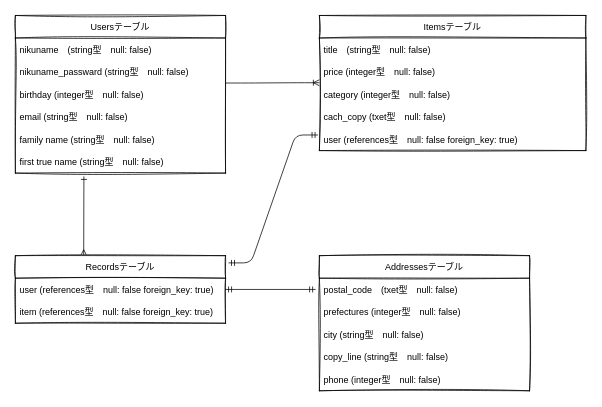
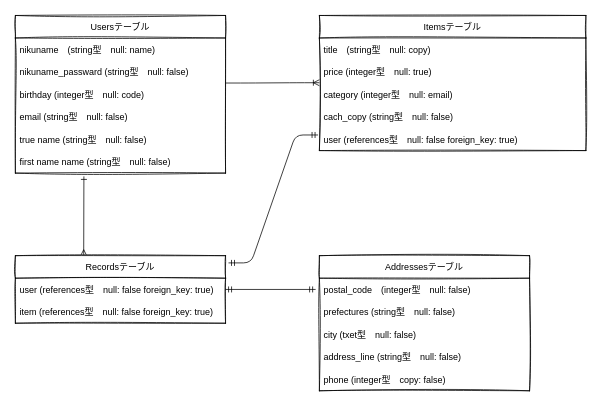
  <mxCell id="0" value="" />
  <mxCell id="1" parent="0" />
  <mxCell id="2" value="Usersテーブル" style="swimlane;fontStyle=0;childLayout=stackLayout;horizontal=1;startSize=30;horizontalStack=0;resizeParent=1;resizeParentMax=0;resizeLast=0;collapsible=1;marginBottom=0;sketch=1;" parent="1" vertex="1"><mxGeometry x="20" y="20" width="280" height="210" as="geometry"><mxRectangle x="40" y="120" width="100" height="30" as="alternateBounds" /></mxGeometry></mxCell>
- <mxCell id="3" value="nikuname　(string型　null: false)" style="text;strokeColor=none;fillColor=none;align=left;verticalAlign=middle;spacingLeft=4;spacingRight=4;overflow=hidden;points=[[0,0.5],[1,0.5]];portConstraint=eastwest;rotatable=0;sketch=1;" parent="2" vertex="1"><mxGeometry y="30" width="280" height="30" as="geometry" /></mxCell>
+ <mxCell id="3" value="nikuname　(string型　null: name)" style="text;strokeColor=none;fillColor=none;align=left;verticalAlign=middle;spacingLeft=4;spacingRight=4;overflow=hidden;points=[[0,0.5],[1,0.5]];portConstraint=eastwest;rotatable=0;sketch=1;" parent="2" vertex="1"><mxGeometry y="30" width="280" height="30" as="geometry" /></mxCell>
  <mxCell id="4" value="nikuname_passward (string型　null: false)" style="text;strokeColor=none;fillColor=none;align=left;verticalAlign=middle;spacingLeft=4;spacingRight=4;overflow=hidden;points=[[0,0.5],[1,0.5]];portConstraint=eastwest;rotatable=0;sketch=1;" parent="2" vertex="1"><mxGeometry y="60" width="280" height="30" as="geometry" /></mxCell>
- <mxCell id="5" value="birthday (integer型　null: false)" style="text;strokeColor=none;fillColor=none;align=left;verticalAlign=middle;spacingLeft=4;spacingRight=4;overflow=hidden;points=[[0,0.5],[1,0.5]];portConstraint=eastwest;rotatable=0;sketch=1;" parent="2" vertex="1"><mxGeometry y="90" width="280" height="30" as="geometry" /></mxCell>
+ <mxCell id="5" value="birthday (integer型　null: code)" style="text;strokeColor=none;fillColor=none;align=left;verticalAlign=middle;spacingLeft=4;spacingRight=4;overflow=hidden;points=[[0,0.5],[1,0.5]];portConstraint=eastwest;rotatable=0;sketch=1;" parent="2" vertex="1"><mxGeometry y="90" width="280" height="30" as="geometry" /></mxCell>
  <mxCell id="6" value="email (string型　null: false)" style="text;strokeColor=none;fillColor=none;align=left;verticalAlign=middle;spacingLeft=4;spacingRight=4;overflow=hidden;points=[[0,0.5],[1,0.5]];portConstraint=eastwest;rotatable=0;sketch=1;" parent="2" vertex="1"><mxGeometry y="120" width="280" height="30" as="geometry" /></mxCell>
- <mxCell id="7" value="family name (string型　null: false)" style="text;strokeColor=none;fillColor=none;align=left;verticalAlign=middle;spacingLeft=4;spacingRight=4;overflow=hidden;points=[[0,0.5],[1,0.5]];portConstraint=eastwest;rotatable=0;sketch=1;" parent="2" vertex="1"><mxGeometry y="150" width="280" height="30" as="geometry" /></mxCell>
- <mxCell id="8" value="first true name (string型　null: false)" style="text;strokeColor=none;fillColor=none;align=left;verticalAlign=middle;spacingLeft=4;spacingRight=4;overflow=hidden;points=[[0,0.5],[1,0.5]];portConstraint=eastwest;rotatable=0;sketch=1;" vertex="1" parent="2"><mxGeometry y="180" width="280" height="30" as="geometry" /></mxCell>
+ <mxCell id="7" value="true name (string型　null: false)" style="text;strokeColor=none;fillColor=none;align=left;verticalAlign=middle;spacingLeft=4;spacingRight=4;overflow=hidden;points=[[0,0.5],[1,0.5]];portConstraint=eastwest;rotatable=0;sketch=1;" parent="2" vertex="1"><mxGeometry y="150" width="280" height="30" as="geometry" /></mxCell>
+ <mxCell id="8" value="first name name (string型　null: false)" style="text;strokeColor=none;fillColor=none;align=left;verticalAlign=middle;spacingLeft=4;spacingRight=4;overflow=hidden;points=[[0,0.5],[1,0.5]];portConstraint=eastwest;rotatable=0;sketch=1;" vertex="1" parent="2"><mxGeometry y="180" width="280" height="30" as="geometry" /></mxCell>
  <mxCell id="9" value="Itemsテーブル" style="swimlane;fontStyle=0;childLayout=stackLayout;horizontal=1;startSize=30;horizontalStack=0;resizeParent=1;resizeParentMax=0;resizeLast=0;collapsible=1;marginBottom=0;sketch=1;" parent="1" vertex="1"><mxGeometry x="425" y="20" width="355" height="180" as="geometry" /></mxCell>
- <mxCell id="10" value="title　(string型　null: false)" style="text;strokeColor=none;fillColor=none;align=left;verticalAlign=middle;spacingLeft=4;spacingRight=4;overflow=hidden;points=[[0,0.5],[1,0.5]];portConstraint=eastwest;rotatable=0;sketch=1;" parent="9" vertex="1"><mxGeometry y="30" width="355" height="30" as="geometry" /></mxCell>
- <mxCell id="11" value="price (integer型　null: false)" style="text;strokeColor=none;fillColor=none;align=left;verticalAlign=middle;spacingLeft=4;spacingRight=4;overflow=hidden;points=[[0,0.5],[1,0.5]];portConstraint=eastwest;rotatable=0;sketch=1;" parent="9" vertex="1"><mxGeometry y="60" width="355" height="30" as="geometry" /></mxCell>
- <mxCell id="12" value="category (integer型　null: false)" style="text;strokeColor=none;fillColor=none;align=left;verticalAlign=middle;spacingLeft=4;spacingRight=4;overflow=hidden;points=[[0,0.5],[1,0.5]];portConstraint=eastwest;rotatable=0;sketch=1;" parent="9" vertex="1"><mxGeometry y="90" width="355" height="30" as="geometry" /></mxCell>
- <mxCell id="13" value="cach_copy (txet型　null: false)" style="text;strokeColor=none;fillColor=none;align=left;verticalAlign=middle;spacingLeft=4;spacingRight=4;overflow=hidden;points=[[0,0.5],[1,0.5]];portConstraint=eastwest;rotatable=0;sketch=1;" parent="9" vertex="1"><mxGeometry y="120" width="355" height="30" as="geometry" /></mxCell>
+ <mxCell id="10" value="title　(string型　null: copy)" style="text;strokeColor=none;fillColor=none;align=left;verticalAlign=middle;spacingLeft=4;spacingRight=4;overflow=hidden;points=[[0,0.5],[1,0.5]];portConstraint=eastwest;rotatable=0;sketch=1;" parent="9" vertex="1"><mxGeometry y="30" width="355" height="30" as="geometry" /></mxCell>
+ <mxCell id="11" value="price (integer型　null: true)" style="text;strokeColor=none;fillColor=none;align=left;verticalAlign=middle;spacingLeft=4;spacingRight=4;overflow=hidden;points=[[0,0.5],[1,0.5]];portConstraint=eastwest;rotatable=0;sketch=1;" parent="9" vertex="1"><mxGeometry y="60" width="355" height="30" as="geometry" /></mxCell>
+ <mxCell id="12" value="category (integer型　null: email)" style="text;strokeColor=none;fillColor=none;align=left;verticalAlign=middle;spacingLeft=4;spacingRight=4;overflow=hidden;points=[[0,0.5],[1,0.5]];portConstraint=eastwest;rotatable=0;sketch=1;" parent="9" vertex="1"><mxGeometry y="90" width="355" height="30" as="geometry" /></mxCell>
+ <mxCell id="13" value="cach_copy (string型　null: false)" style="text;strokeColor=none;fillColor=none;align=left;verticalAlign=middle;spacingLeft=4;spacingRight=4;overflow=hidden;points=[[0,0.5],[1,0.5]];portConstraint=eastwest;rotatable=0;sketch=1;" parent="9" vertex="1"><mxGeometry y="120" width="355" height="30" as="geometry" /></mxCell>
  <mxCell id="14" value="user (references型　null: false foreign_key: true)" style="text;strokeColor=none;fillColor=none;align=left;verticalAlign=middle;spacingLeft=4;spacingRight=4;overflow=hidden;points=[[0,0.5],[1,0.5]];portConstraint=eastwest;rotatable=0;sketch=1;" vertex="1" parent="9"><mxGeometry y="150" width="355" height="30" as="geometry" /></mxCell>
  <mxCell id="15" value="" style="edgeStyle=entityRelationEdgeStyle;fontSize=12;html=1;endArrow=ERoneToMany;" parent="1" edge="1"><mxGeometry width="100" height="100" relative="1" as="geometry"><mxPoint x="300" y="110" as="sourcePoint" /><mxPoint x="425" y="109.6" as="targetPoint" /></mxGeometry></mxCell>
  <mxCell id="16" value="Addressesテーブル" style="swimlane;fontStyle=0;childLayout=stackLayout;horizontal=1;startSize=30;horizontalStack=0;resizeParent=1;resizeParentMax=0;resizeLast=0;collapsible=1;marginBottom=0;sketch=1;" vertex="1" parent="1"><mxGeometry x="425" y="340" width="280" height="180" as="geometry" /></mxCell>
- <mxCell id="17" value="postal_code　(txet型　null: false)" style="text;strokeColor=none;fillColor=none;align=left;verticalAlign=middle;spacingLeft=4;spacingRight=4;overflow=hidden;points=[[0,0.5],[1,0.5]];portConstraint=eastwest;rotatable=0;sketch=1;" vertex="1" parent="16"><mxGeometry y="30" width="280" height="30" as="geometry" /></mxCell>
- <mxCell id="18" value="prefectures (integer型　null: false)" style="text;strokeColor=none;fillColor=none;align=left;verticalAlign=middle;spacingLeft=4;spacingRight=4;overflow=hidden;points=[[0,0.5],[1,0.5]];portConstraint=eastwest;rotatable=0;sketch=1;" vertex="1" parent="16"><mxGeometry y="60" width="280" height="30" as="geometry" /></mxCell>
- <mxCell id="19" value="city (string型　null: false)" style="text;strokeColor=none;fillColor=none;align=left;verticalAlign=middle;spacingLeft=4;spacingRight=4;overflow=hidden;points=[[0,0.5],[1,0.5]];portConstraint=eastwest;rotatable=0;sketch=1;" vertex="1" parent="16"><mxGeometry y="90" width="280" height="30" as="geometry" /></mxCell>
- <mxCell id="20" value="copy_line (string型　null: false)" style="text;strokeColor=none;fillColor=none;align=left;verticalAlign=middle;spacingLeft=4;spacingRight=4;overflow=hidden;points=[[0,0.5],[1,0.5]];portConstraint=eastwest;rotatable=0;sketch=1;" vertex="1" parent="16"><mxGeometry y="120" width="280" height="30" as="geometry" /></mxCell>
- <mxCell id="21" value="phone (integer型　null: false)" style="text;strokeColor=none;fillColor=none;align=left;verticalAlign=middle;spacingLeft=4;spacingRight=4;overflow=hidden;points=[[0,0.5],[1,0.5]];portConstraint=eastwest;rotatable=0;sketch=1;" vertex="1" parent="16"><mxGeometry y="150" width="280" height="30" as="geometry" /></mxCell>
+ <mxCell id="17" value="postal_code　(integer型　null: false)" style="text;strokeColor=none;fillColor=none;align=left;verticalAlign=middle;spacingLeft=4;spacingRight=4;overflow=hidden;points=[[0,0.5],[1,0.5]];portConstraint=eastwest;rotatable=0;sketch=1;" vertex="1" parent="16"><mxGeometry y="30" width="280" height="30" as="geometry" /></mxCell>
+ <mxCell id="18" value="prefectures (string型　null: false)" style="text;strokeColor=none;fillColor=none;align=left;verticalAlign=middle;spacingLeft=4;spacingRight=4;overflow=hidden;points=[[0,0.5],[1,0.5]];portConstraint=eastwest;rotatable=0;sketch=1;" vertex="1" parent="16"><mxGeometry y="60" width="280" height="30" as="geometry" /></mxCell>
+ <mxCell id="19" value="city (txet型　null: false)" style="text;strokeColor=none;fillColor=none;align=left;verticalAlign=middle;spacingLeft=4;spacingRight=4;overflow=hidden;points=[[0,0.5],[1,0.5]];portConstraint=eastwest;rotatable=0;sketch=1;" vertex="1" parent="16"><mxGeometry y="90" width="280" height="30" as="geometry" /></mxCell>
+ <mxCell id="20" value="address_line (string型　null: false)" style="text;strokeColor=none;fillColor=none;align=left;verticalAlign=middle;spacingLeft=4;spacingRight=4;overflow=hidden;points=[[0,0.5],[1,0.5]];portConstraint=eastwest;rotatable=0;sketch=1;" vertex="1" parent="16"><mxGeometry y="120" width="280" height="30" as="geometry" /></mxCell>
+ <mxCell id="21" value="phone (integer型　copy: false)" style="text;strokeColor=none;fillColor=none;align=left;verticalAlign=middle;spacingLeft=4;spacingRight=4;overflow=hidden;points=[[0,0.5],[1,0.5]];portConstraint=eastwest;rotatable=0;sketch=1;" vertex="1" parent="16"><mxGeometry y="150" width="280" height="30" as="geometry" /></mxCell>
  <mxCell id="22" value="" style="fontSize=12;html=1;endArrow=ERone;startArrow=ERmany;entryX=0.326;entryY=1.147;entryDx=0;entryDy=0;entryPerimeter=0;endFill=0;startFill=0;" edge="1" parent="1" target="8"><mxGeometry width="100" height="100" relative="1" as="geometry"><mxPoint x="111" y="340" as="sourcePoint" /><mxPoint x="555" y="240" as="targetPoint" /></mxGeometry></mxCell>
  <mxCell id="23" value="Recordsテーブル" style="swimlane;fontStyle=0;childLayout=stackLayout;horizontal=1;startSize=30;horizontalStack=0;resizeParent=1;resizeParentMax=0;resizeLast=0;collapsible=1;marginBottom=0;sketch=1;" vertex="1" parent="1"><mxGeometry x="20" y="340" width="280" height="90" as="geometry"><mxRectangle x="40" y="120" width="100" height="30" as="alternateBounds" /></mxGeometry></mxCell>
  <mxCell id="24" value="user (references型　null: false foreign_key: true)" style="text;strokeColor=none;fillColor=none;align=left;verticalAlign=middle;spacingLeft=4;spacingRight=4;overflow=hidden;points=[[0,0.5],[1,0.5]];portConstraint=eastwest;rotatable=0;sketch=1;" vertex="1" parent="23"><mxGeometry y="30" width="280" height="30" as="geometry" /></mxCell>
  <mxCell id="25" value="item (references型　null: false foreign_key: true)" style="text;strokeColor=none;fillColor=none;align=left;verticalAlign=middle;spacingLeft=4;spacingRight=4;overflow=hidden;points=[[0,0.5],[1,0.5]];portConstraint=eastwest;rotatable=0;sketch=1;" vertex="1" parent="23"><mxGeometry y="60" width="280" height="30" as="geometry" /></mxCell>
  <mxCell id="26" value="" style="fontSize=12;html=1;endArrow=ERmandOne;startArrow=ERmandOne;exitX=1;exitY=0.5;exitDx=0;exitDy=0;" edge="1" parent="1"><mxGeometry width="100" height="100" relative="1" as="geometry"><mxPoint x="300" y="385" as="sourcePoint" /><mxPoint x="420" y="385" as="targetPoint" /></mxGeometry></mxCell>
  <mxCell id="27" value="" style="edgeStyle=entityRelationEdgeStyle;fontSize=12;html=1;endArrow=ERmandOne;startArrow=ERmandOne;entryX=-0.005;entryY=0.307;entryDx=0;entryDy=0;entryPerimeter=0;exitX=1.014;exitY=0.107;exitDx=0;exitDy=0;exitPerimeter=0;" edge="1" parent="1" source="23" target="14"><mxGeometry width="100" height="100" relative="1" as="geometry"><mxPoint x="260" y="360" as="sourcePoint" /><mxPoint x="360" y="260" as="targetPoint" /></mxGeometry></mxCell>
